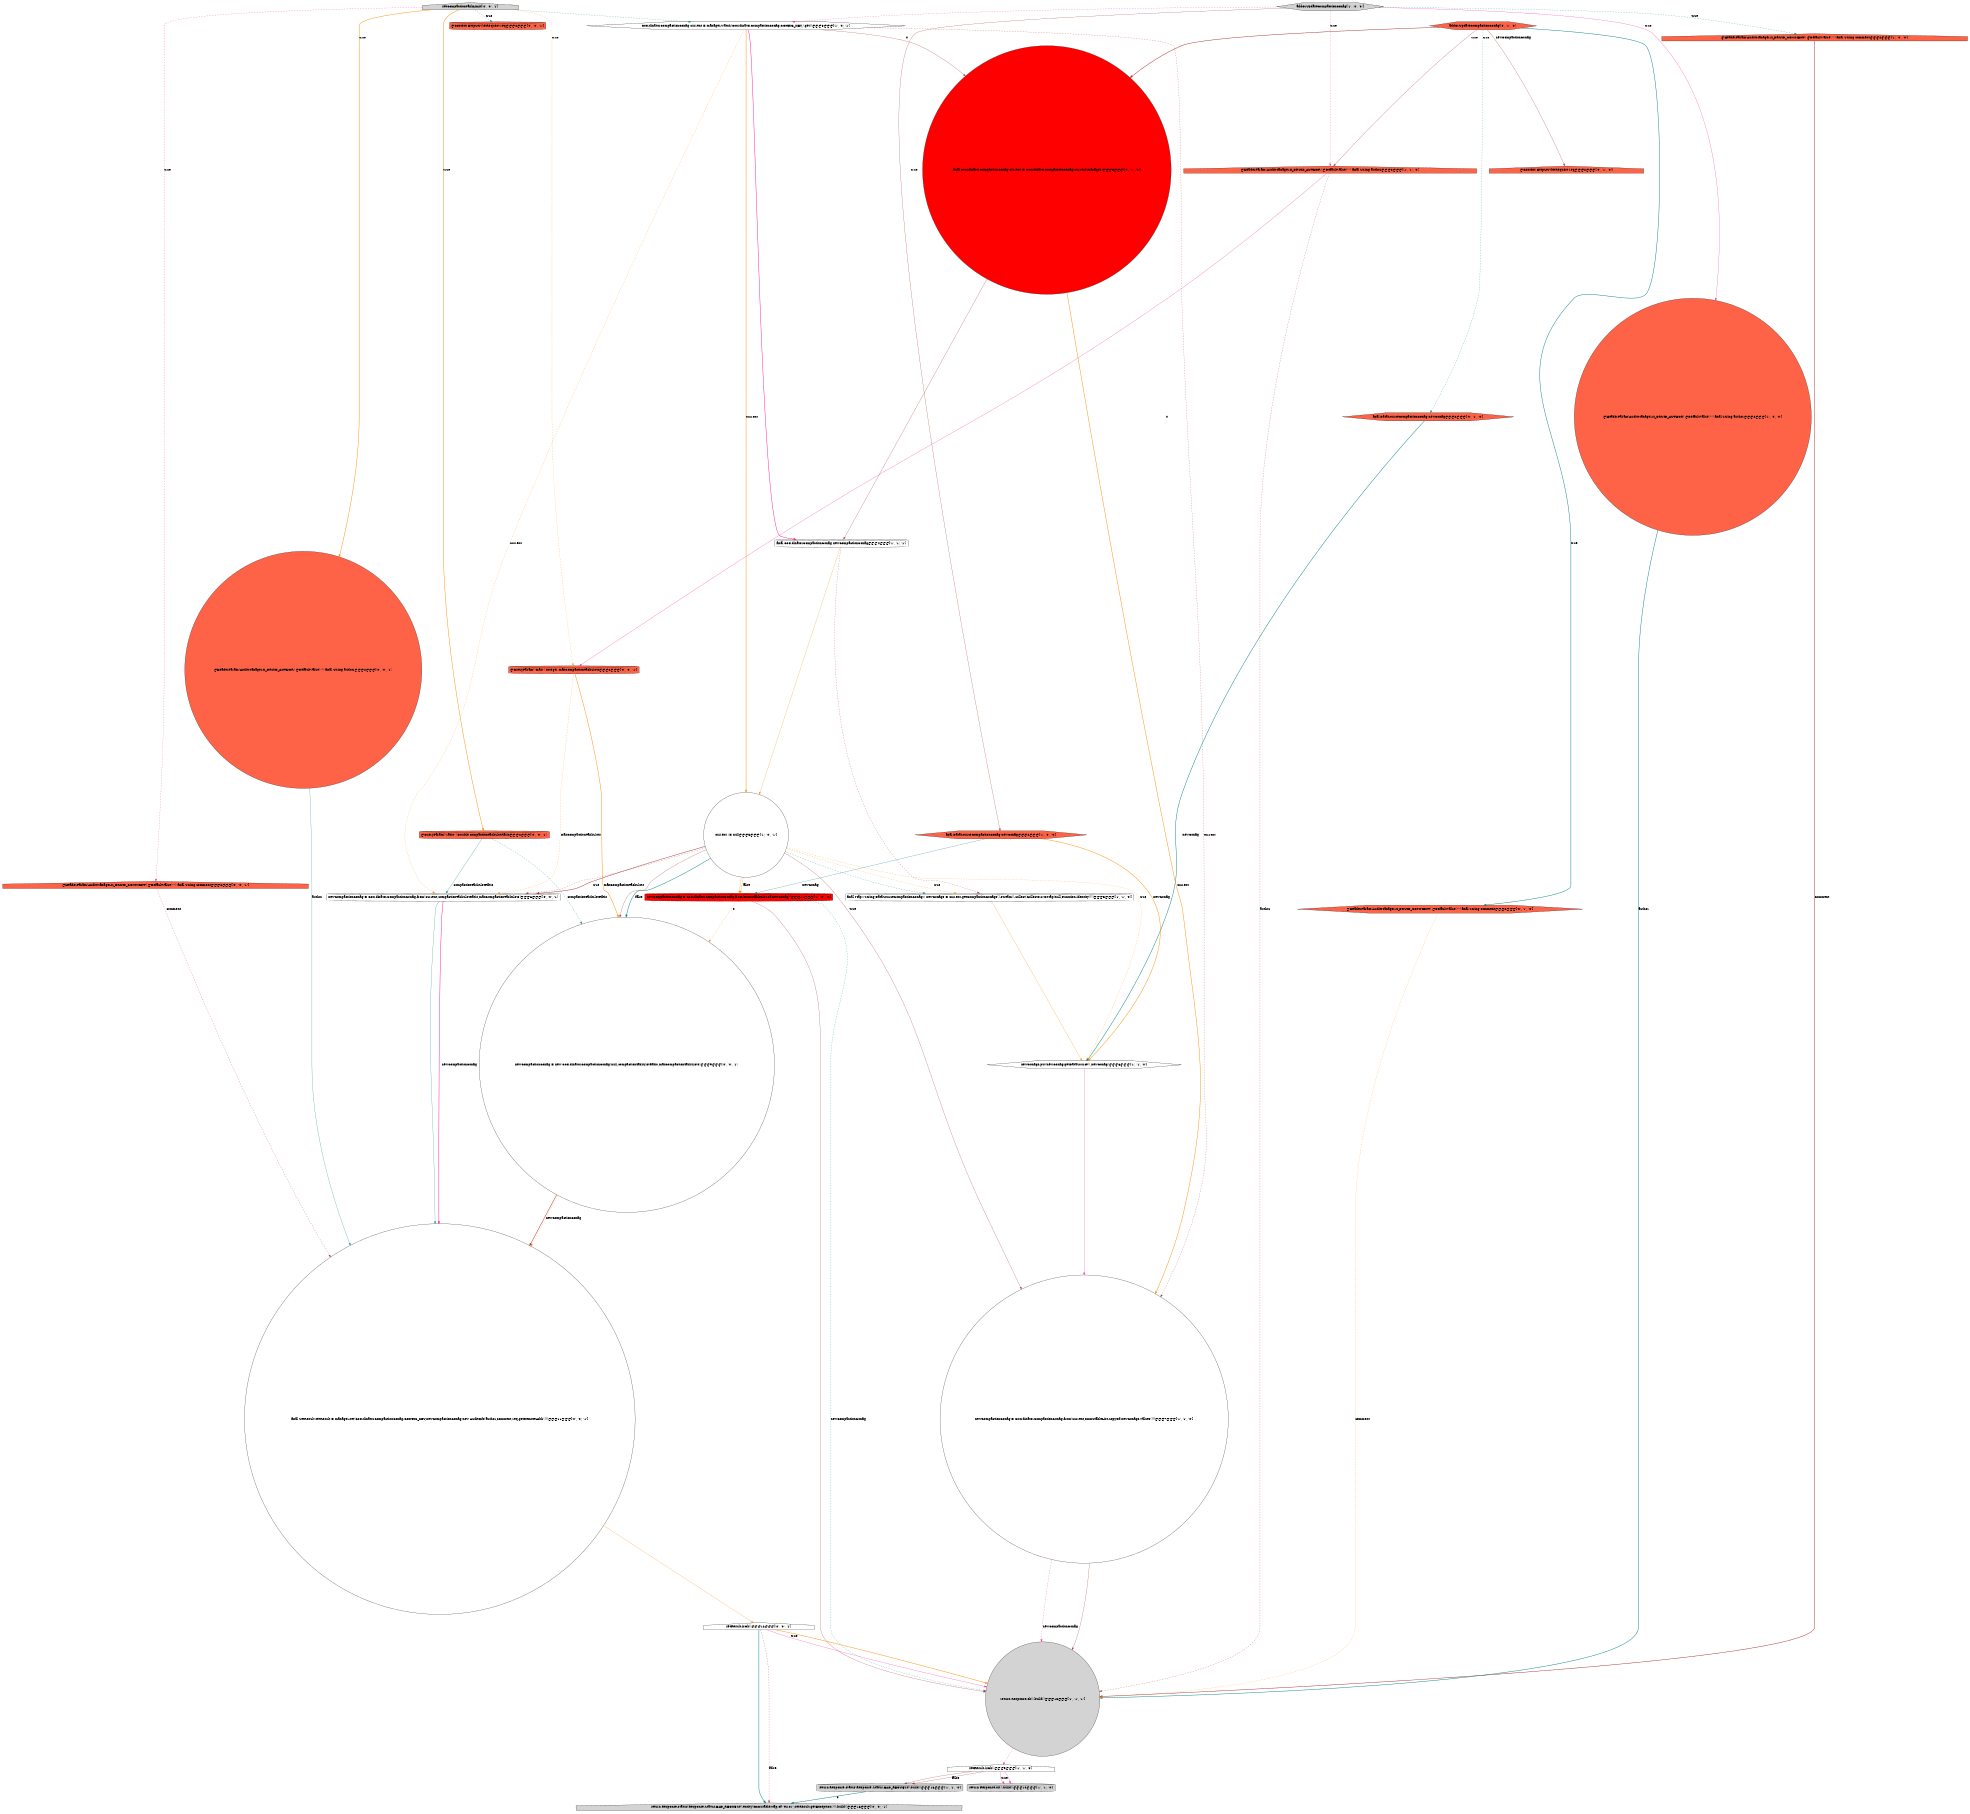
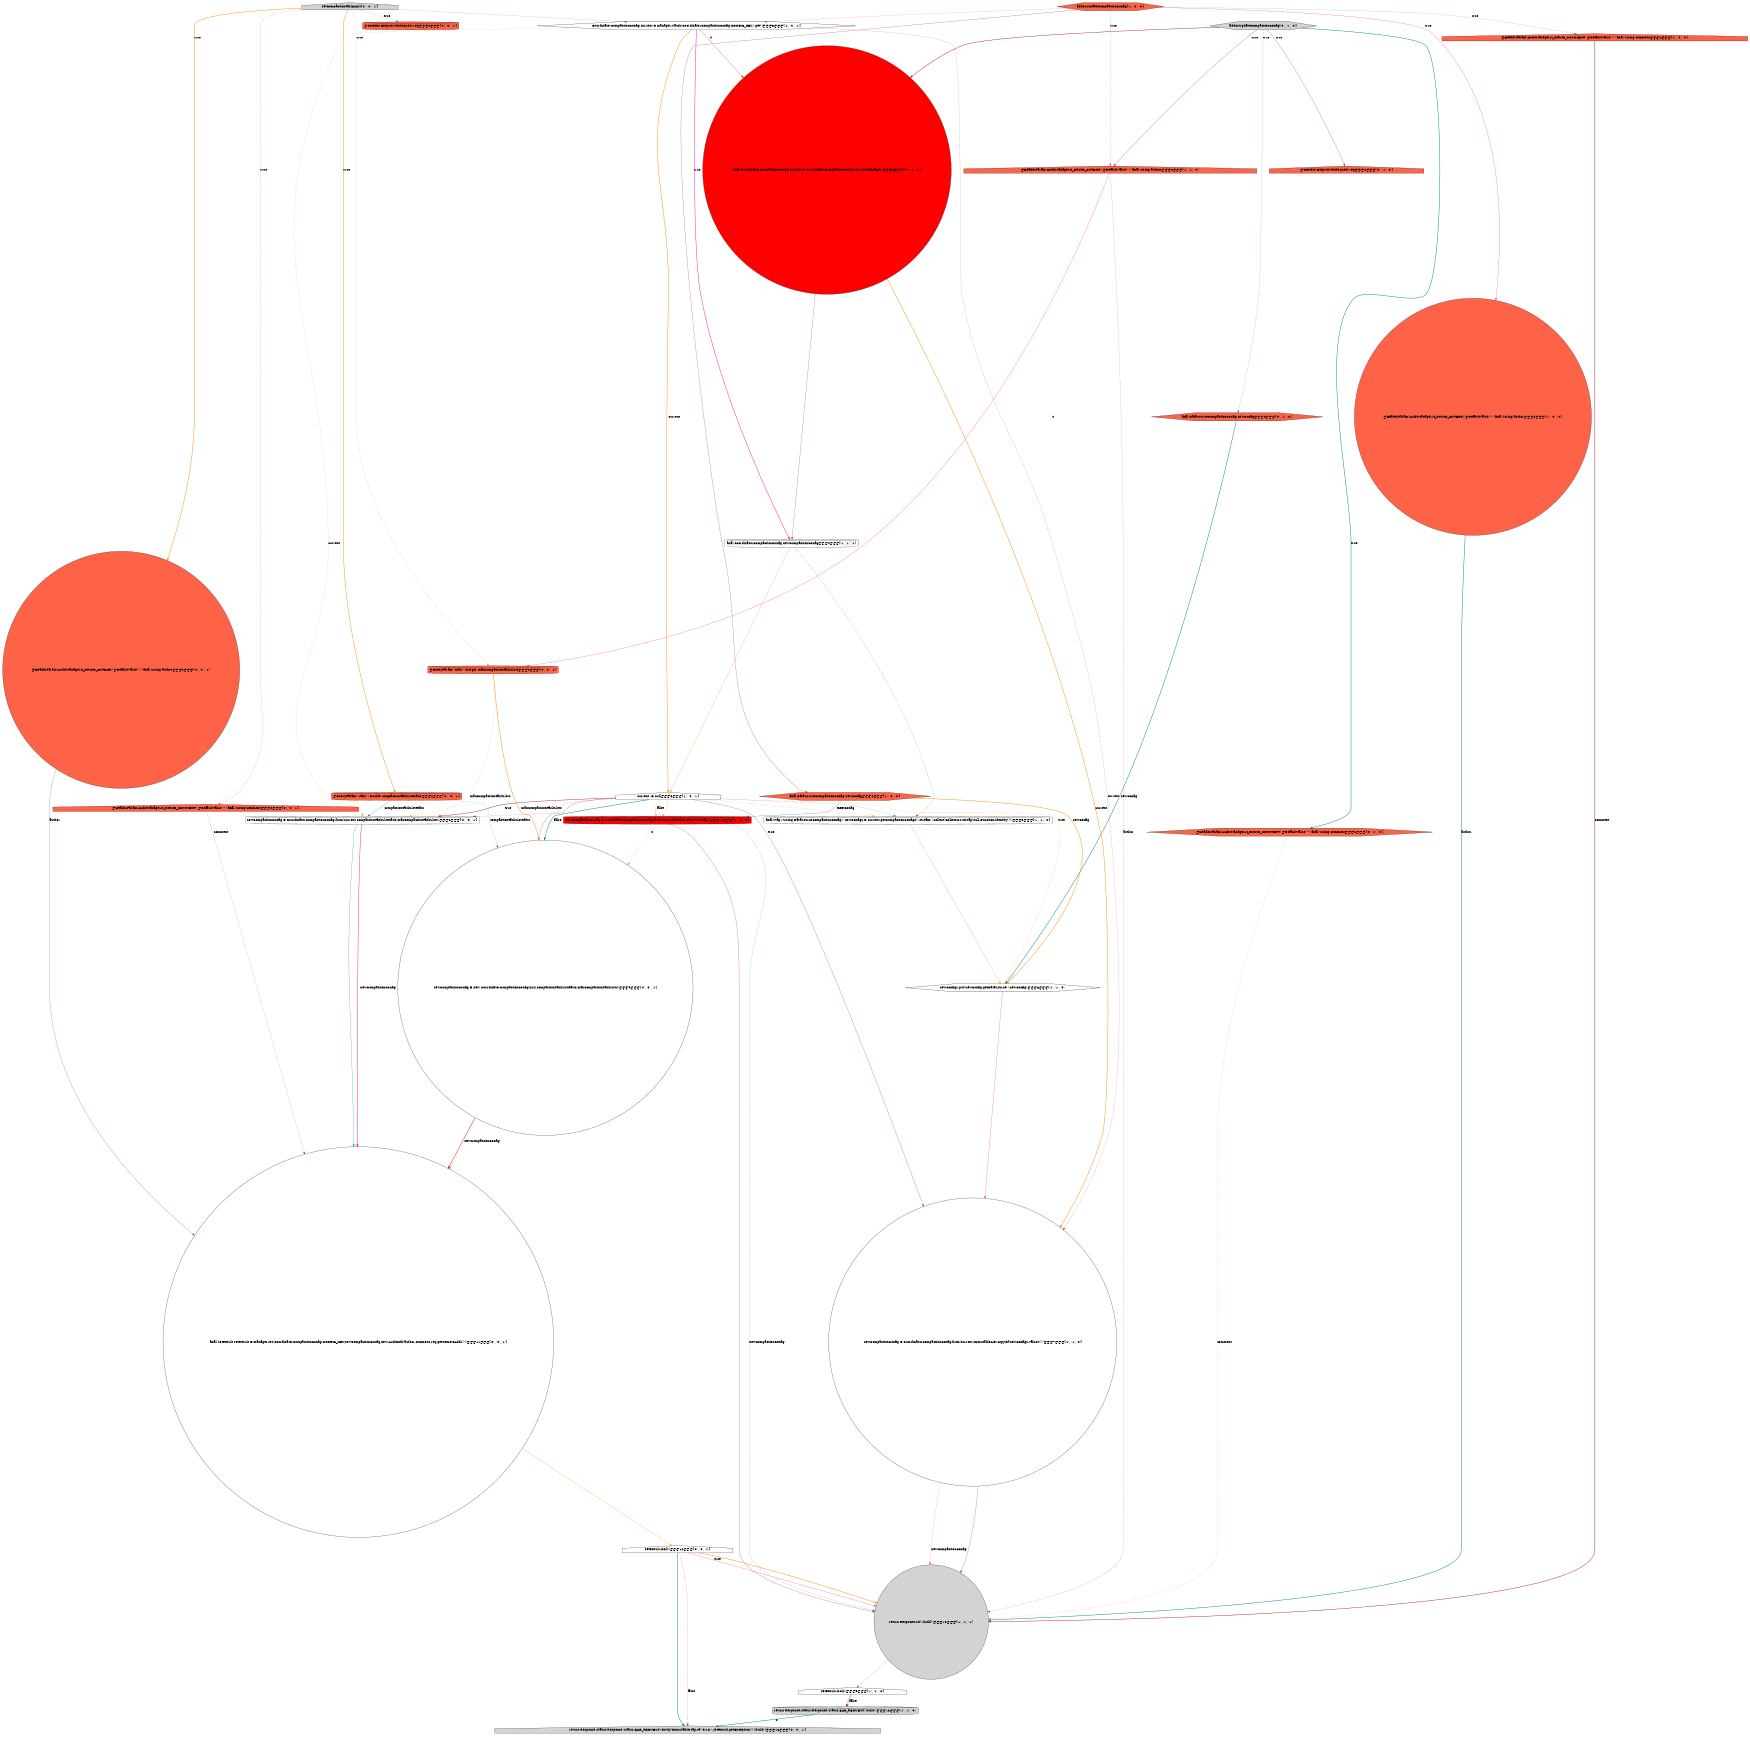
  digraph {
    node [fillcolor=tomato shape=cylinder style=filled]
    edge [color=brown style=solid]
-   n1 [fillcolor=lightgray label="return Response.ok().build()@@@10@@@['1', '1', '0']"]
-   n2 [fillcolor=white label="current != null@@@5@@@['1', '0', '1']" shape=circle]
+   n2 [fillcolor=white label="current != null@@@5@@@['1', '0', '1']" shape=house]
    n3 [fillcolor=white label="newCompactionConfig = new CoordinatorCompactionConfig(null,compactionTaskSlotRatio,maxCompactionTaskSlots)@@@9@@@['0', '0', '1']" shape=circle]
    n4 [fillcolor=white label="newCompactionConfig = CoordinatorCompactionConfig.from(current,ImmutableList.copyOf(newConfigs.values()))@@@7@@@['1', '1', '0']" shape=circle]
    n5 [fillcolor=white label="final Map<String,DataSourceCompactionConfig> newConfigs = current.getCompactionConfigs().stream().collect(Collectors.toMap(null,Function.identity()))@@@5@@@['1', '1', '0']"]
    n6 [fillcolor=red label="newCompactionConfig = CoordinatorCompactionConfig.from(ImmutableList.of(newConfig))@@@11@@@['1', '0', '0']"]
    n7 [fillcolor=white label="newConfigs.put(newConfig.getDataSource(),newConfig)@@@6@@@['1', '1', '0']" shape=hexagon]
    n8 [fillcolor=white label="newCompactionConfig = CoordinatorCompactionConfig.from(current,compactionTaskSlotRatio,maxCompactionTaskSlots)@@@6@@@['0', '0', '1']"]
    n9 [fillcolor=white label="final SetResult setResult = manager.set(CoordinatorCompactionConfig.CONFIG_KEY,newCompactionConfig,new AuditInfo(author,comment,req.getRemoteAddr()))@@@11@@@['0', '0', '1']" shape=circle]
    n10 [fillcolor=lightgray label="return Response.ok().build()@@@13@@@['1', '1', '1']" shape=circle]
    n11 [label="@HeaderParam(AuditManager.X_DRUID_COMMENT) @DefaultValue(\"\") final String comment@@@2@@@['1', '0', '0']" shape=house]
    n12 [fillcolor=white label="setResult.isOk()@@@9@@@['1', '1', '0']" shape=house]
    n13 [label="@QueryParam(\"ratio\") Double compactionTaskSlotRatio@@@2@@@['0', '0', '1']"]
    n14 [label="final DataSourceCompactionConfig newConfig@@@2@@@['0', '1', '0']" shape=hexagon]
    n15 [fillcolor=white label="final CoordinatorCompactionConfig newCompactionConfig@@@4@@@['1', '1', '1']"]
    n16 [fillcolor=white label="setResult.isOk()@@@12@@@['0', '0', '1']" shape=house]
-   n17 [fillcolor=lightgray label="addOrUpdateCompactionConfig['1', '0', '0']" shape=hexagon]
+   n17 [label="addOrUpdateCompactionConfig['1', '0', '0']" shape=hexagon]
    n18 [label="@HeaderParam(AuditManager.X_DRUID_AUTHOR) @DefaultValue(\"\") final String author@@@2@@@['1', '1', '0']" shape=house]
    n19 [label="final DataSourceCompactionConfig newConfig@@@2@@@['1', '0', '0']" shape=hexagon]
    n20 [label="@HeaderParam(AuditManager.X_DRUID_AUTHOR) @DefaultValue(\"\") final String author@@@2@@@['1', '0', '0']" shape=circle]
    n21 [fillcolor=white label="CoordinatorCompactionConfig current = manager.watch(CoordinatorCompactionConfig.CONFIG_KEY,).get()@@@3@@@['1', '0', '1']" shape=hexagon]
    n22 [label="@QueryParam(\"max\") Integer maxCompactionTaskSlots@@@2@@@['0', '0', '1']"]
    n23 [fillcolor=red label="final CoordinatorCompactionConfig current = CoordinatorCompactionConfig.current(manager)@@@3@@@['0', '1', '0']" shape=circle]
    n24 [fillcolor=lightgray label="return Response.status(Response.Status.BAD_REQUEST).build()@@@13@@@['1', '1', '0']"]
    n25 [fillcolor=lightgray label="return Response.status(Response.Status.BAD_REQUEST).entity(ImmutableMap.of(\"error\",setResult.getException())).build()@@@16@@@['0', '0', '1']" shape=house]
    n26 [label="@HeaderParam(AuditManager.X_DRUID_AUTHOR) @DefaultValue(\"\") final String author@@@2@@@['0', '0', '1']" shape=circle]
-   n27 [label="addOrUpdateCompactionConfig['0', '1', '0']" shape=hexagon]
+   n27 [fillcolor=lightgray label="addOrUpdateCompactionConfig['0', '1', '0']" shape=hexagon]
    n28 [label="@Context HttpServletRequest req@@@2@@@['0', '1', '0']" shape=house]
    n29 [label="@HeaderParam(AuditManager.X_DRUID_COMMENT) @DefaultValue(\"\") final String comment@@@2@@@['0', '1', '0']" shape=hexagon]
    n30 [fillcolor=lightgray label="setCompactionTaskLimit['0', '0', '1']" shape=house]
    n31 [label="@Context HttpServletRequest req@@@2@@@['0', '0', '1']"]
    n32 [label="@HeaderParam(AuditManager.X_DRUID_COMMENT) @DefaultValue(\"\") final String comment@@@2@@@['0', '0', '1']" shape=house]
    n2 -> n3 [color=teal label=false style=bold]
    n2 -> n3
    n2 -> n4 [label=true]
    n2 -> n5 [color=darkorange label=true style=dashed]
    n2 -> n5 [color=teal style=dashed]
    n2 -> n6 [color=darkorange]
    n2 -> n6 [color=darkorange label=false]
    n2 -> n7 [color=darkorange label=true style=dashed]
    n2 -> n8 [style=dashed]
    n2 -> n8 [label=true style=bold]
    n3 -> n9 [color=darkorange label=newCompactionConfig style=dashed]
    n3 -> n9 [style=bold]
    n4 -> n10
    n4 -> n10 [color=deeppink label=newCompactionConfig style=dashed]
    n5 -> n7 [color=darkorange]
    n6 -> n3 [color=darkorange label=0 style=dashed]
    n6 -> n10 [color=teal label=newCompactionConfig style=dashed]
    n6 -> n10
    n7 -> n4 [color=deeppink]
    n8 -> n9 [color=teal]
    n8 -> n9 [color=deeppink label=newCompactionConfig style=bold]
    n9 -> n16 [color=darkorange]
-   n10 -> n12 [color=deeppink style=dashed]
+   n10 -> n12 [color=teal style=dashed]
    n11 -> n10 [label=comment style=bold]
-   n12 -> n1 [color=deeppink label=true]
-   n12 -> n1 [color=deeppink]
    n12 -> n24
    n12 -> n24 [label=false]
    n13 -> n3 [color=teal label=compactionTaskSlotRatio style=dashed]
    n13 -> n8 [color=teal label=compactionTaskSlotRatio]
    n14 -> n7 [color=teal label=newConfig style=bold]
    n15 -> n2 [color=darkorange]
    n15 -> n5 [style=dashed]
    n16 -> n10 [color=deeppink label=true]
    n16 -> n10 [color=darkorange style=bold]
    n16 -> n25 [color=teal style=bold]
    n16 -> n25 [label=false style=dashed]
    n17 -> n11 [color=teal label=true style=dashed]
    n17 -> n18 [color=deeppink label=true style=dashed]
    n17 -> n19 [label=true]
    n17 -> n20 [color=deeppink label=true]
    n17 -> n21 [color=deeppink style=dashed]
    n18 -> n10 [label=author style=dashed]
    n18 -> n22 [color=deeppink label=0]
    n19 -> n6 [color=teal label=newConfig]
    n19 -> n7 [color=darkorange label=newConfig style=bold]
    n20 -> n10 [color=teal label=author style=bold]
    n21 -> n2 [color=darkorange label=current style=bold]
    n21 -> n4 [label=current style=dashed]
    n21 -> n8 [color=darkorange label=current style=dashed]
    n21 -> n15 [color=deeppink style=bold]
    n21 -> n23 [label=0]
    n22 -> n3 [color=darkorange label=maxCompactionTaskSlots style=bold]
    n22 -> n8 [color=darkorange label=maxCompactionTaskSlots style=dashed]
    n23 -> n4 [color=darkorange label=current style=bold]
    n23 -> n15
    n24 -> n25 [color=teal label=0 style=bold]
    n26 -> n9 [color=teal label=author]
    n27 -> n14 [color=teal label=true style=dashed]
    n27 -> n18 [label=true]
    n27 -> n23 [style=bold]
-   n27 -> n28 [label=newCompactionConfig]
+   n27 -> n28 [label=true]
    n27 -> n29 [color=teal label=true style=bold]
    n29 -> n10 [color=darkorange label=comment style=dashed]
    n30 -> n13 [color=darkorange label=true style=bold]
    n30 -> n21 [color=teal style=dashed]
    n30 -> n22 [color=darkorange label=true style=dashed]
    n30 -> n26 [color=darkorange label=true style=bold]
    n30 -> n31 [color=teal label=true style=dashed]
    n30 -> n32 [color=deeppink label=true style=dashed]
    n32 -> n9 [label=comment style=dashed]
  }
